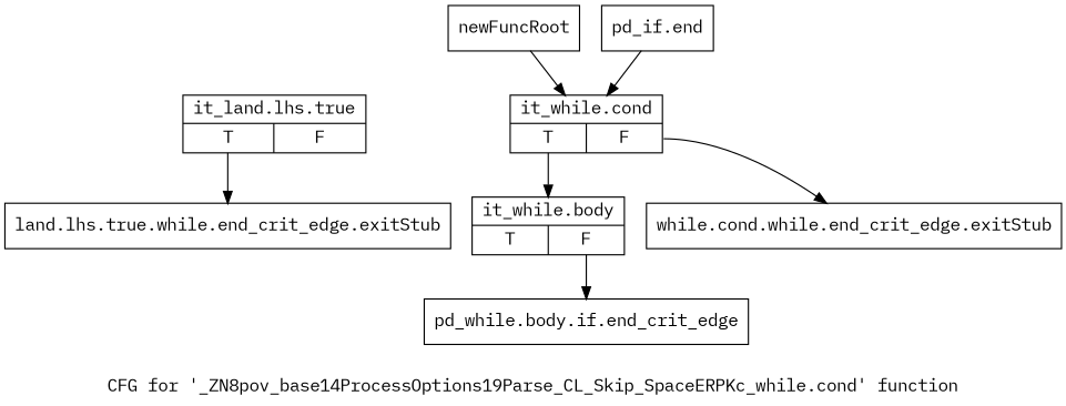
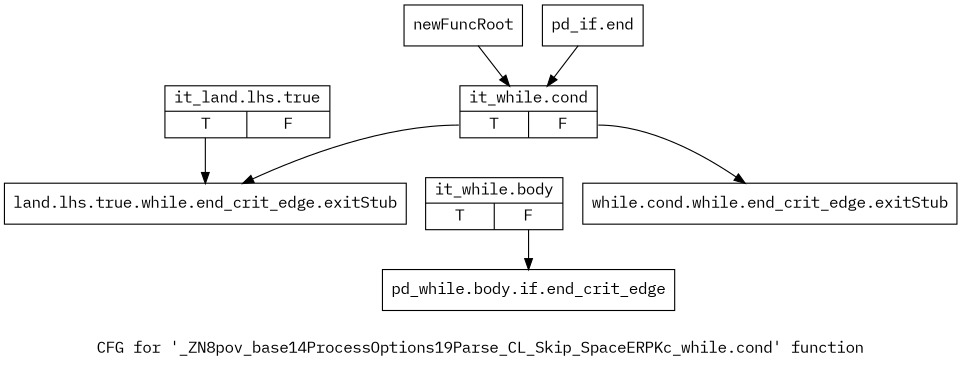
  digraph {
    fontname="IBM Plex Mono"
    label="CFG for '_ZN8pov_base14ProcessOptions19Parse_CL_Skip_SpaceERPKc_while.cond' function"
    node [fontname="IBM Plex Mono" shape=record]
    edge [fontname="IBM Plex Mono"]
    n1 [label="{newFuncRoot}"]
    n2 [label="{it_while.cond|{<s0>T|<s1>F}}"]
    n3 [label="{while.cond.while.end_crit_edge.exitStub}"]
    n4 [label="{it_while.body|{<s0>T|<s1>F}}"]
    n5 [label="{pd_while.body.if.end_crit_edge}"]
    n6 [label="{land.lhs.true.while.end_crit_edge.exitStub}"]
    n7 [label="{it_land.lhs.true|{<s0>T|<s1>F}}"]
    n8 [label="{pd_if.end}"]
    n1 -> n2
    n2 -> n3 [tailport=s1]
-   n2 -> n4 [tailport=s0]
+   n2 -> n6 [tailport=s0]
    n4 -> n5 [tailport=s1]
    n7 -> n6 [tailport=s0]
    n8 -> n2
  }
